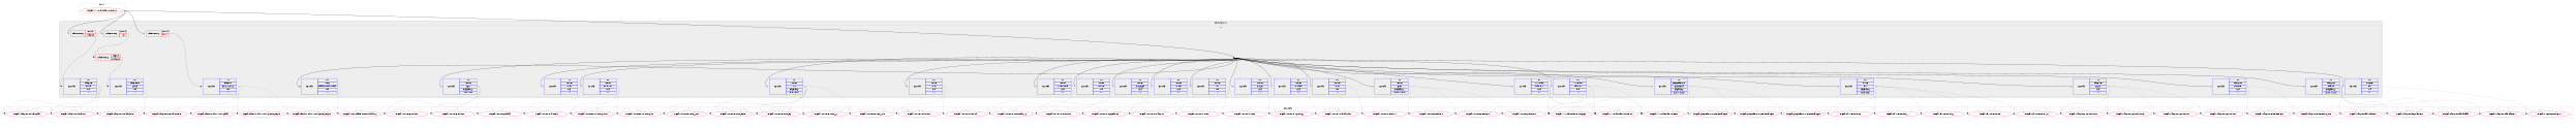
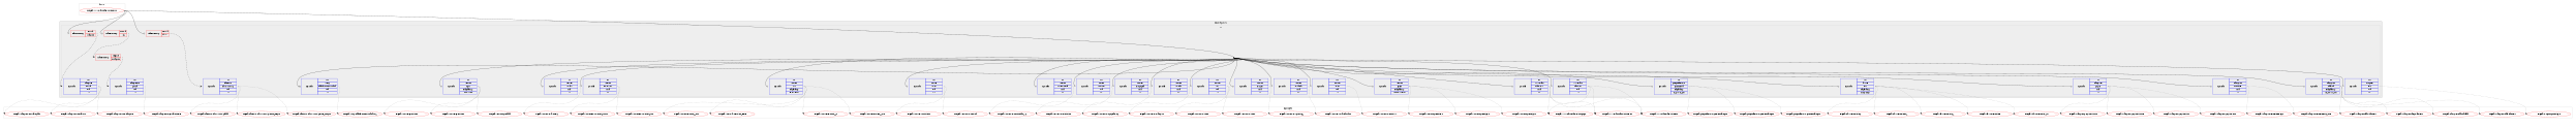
  digraph {
    compound=true
    concentrate=true
    fontname=Helvetica
    fontsize=10
    newrank=true
    rankdir=TB
    ranksep=1.5
    node [color=red fontname=Helvetica fontsize=10]
    edge [arrowhead=vee headport=w style=dotted tailport=e weight=100]
    n1 [label="portage://www-client/firefox-bin-128.2.0" width=4]
    n2 [color=blue label=<<TABLE BORDER="0" CELLBORDER="1" CELLSPACING="0" CELLPADDING="4" WIDTH="220"><TR><TD ROWSPAN="6" CELLPADDING="30">pack_dep</TD></TR><TR><TD WIDTH="110">run</TD></TR><TR><TD>media-sound</TD></TR><TR><TD>apulse</TD></TR><TR><TD>none</TD></TR><TR><TD>[,,]</TD></TR></TABLE>> shape=none]
    n3 [label=<<TABLE BORDER="0" CELLBORDER="1" CELLSPACING="0" CELLPADDING="4"><TR><TD ROWSPAN="3" CELLPADDING="10">use_conditional</TD></TR><TR><TD>negative</TD></TR><TR><TD>pulseaudio</TD></TR></TABLE>> shape=none]
    n4 [label=<<TABLE BORDER="0" CELLBORDER="1" CELLSPACING="0" CELLPADDING="4"><TR><TD ROWSPAN="3" CELLPADDING="10">use_conditional</TD></TR><TR><TD>positive</TD></TR><TR><TD>alsa</TD></TR></TABLE>> shape=none]
    n5 [color=blue label=<<TABLE BORDER="0" CELLBORDER="1" CELLSPACING="0" CELLPADDING="4" WIDTH="220"><TR><TD ROWSPAN="6" CELLPADDING="30">pack_dep</TD></TR><TR><TD WIDTH="110">run</TD></TR><TR><TD>media-libs</TD></TR><TR><TD>libpulse</TD></TR><TR><TD>none</TD></TR><TR><TD>[,,]</TD></TR></TABLE>> shape=none]
    n6 [label=<<TABLE BORDER="0" CELLBORDER="1" CELLSPACING="0" CELLPADDING="4"><TR><TD ROWSPAN="3" CELLPADDING="10">use_conditional</TD></TR><TR><TD>positive</TD></TR><TR><TD>pulseaudio</TD></TR></TABLE>> shape=none]
    n7 [color=blue label=<<TABLE BORDER="0" CELLBORDER="1" CELLSPACING="0" CELLPADDING="4" WIDTH="220"><TR><TD ROWSPAN="6" CELLPADDING="30">pack_dep</TD></TR><TR><TD WIDTH="110">run</TD></TR><TR><TD>sec-policy</TD></TR><TR><TD>selinux-mozilla</TD></TR><TR><TD>none</TD></TR><TR><TD>[,,]</TD></TR></TABLE>> shape=none]
    n8 [label=<<TABLE BORDER="0" CELLBORDER="1" CELLSPACING="0" CELLPADDING="4"><TR><TD ROWSPAN="3" CELLPADDING="10">use_conditional</TD></TR><TR><TD>positive</TD></TR><TR><TD>selinux</TD></TR></TABLE>> shape=none]
    n9 [color=blue label=<<TABLE BORDER="0" CELLBORDER="1" CELLSPACING="0" CELLPADDING="4" WIDTH="220"><TR><TD ROWSPAN="6" CELLPADDING="30">pack_dep</TD></TR><TR><TD WIDTH="110">run</TD></TR><TR><TD>app-accessibility</TD></TR><TR><TD>at-spi2-core</TD></TR><TR><TD>greaterequal</TD></TR><TR><TD>[2.46.0,,,2.46.0]</TD></TR></TABLE>> shape=none]
    n10 [color=blue label=<<TABLE BORDER="0" CELLBORDER="1" CELLSPACING="0" CELLPADDING="4" WIDTH="220"><TR><TD ROWSPAN="6" CELLPADDING="30">pack_dep</TD></TR><TR><TD WIDTH="110">run</TD></TR><TR><TD>dev-libs</TD></TR><TR><TD>glib</TD></TR><TR><TD>greaterequal</TD></TR><TR><TD>[2.26,,,2.26]</TD></TR></TABLE>> shape=none]
    n11 [color=blue label=<<TABLE BORDER="0" CELLBORDER="1" CELLSPACING="0" CELLPADDING="4" WIDTH="220"><TR><TD ROWSPAN="6" CELLPADDING="30">pack_dep</TD></TR><TR><TD WIDTH="110">run</TD></TR><TR><TD>media-libs</TD></TR><TR><TD>alsa-lib</TD></TR><TR><TD>none</TD></TR><TR><TD>[,,]</TD></TR></TABLE>> shape=none]
    n12 [color=blue label=<<TABLE BORDER="0" CELLBORDER="1" CELLSPACING="0" CELLPADDING="4" WIDTH="220"><TR><TD ROWSPAN="6" CELLPADDING="30">pack_dep</TD></TR><TR><TD WIDTH="110">run</TD></TR><TR><TD>media-libs</TD></TR><TR><TD>fontconfig</TD></TR><TR><TD>none</TD></TR><TR><TD>[,,]</TD></TR></TABLE>> shape=none]
    n13 [color=blue label=<<TABLE BORDER="0" CELLBORDER="1" CELLSPACING="0" CELLPADDING="4" WIDTH="220"><TR><TD ROWSPAN="6" CELLPADDING="30">pack_dep</TD></TR><TR><TD WIDTH="110">run</TD></TR><TR><TD>media-libs</TD></TR><TR><TD>freetype</TD></TR><TR><TD>greaterequal</TD></TR><TR><TD>[2.4.10,,,2.4.10]</TD></TR></TABLE>> shape=none]
    n14 [color=blue label=<<TABLE BORDER="0" CELLBORDER="1" CELLSPACING="0" CELLPADDING="4" WIDTH="220"><TR><TD ROWSPAN="6" CELLPADDING="30">pack_dep</TD></TR><TR><TD WIDTH="110">run</TD></TR><TR><TD>sys-apps</TD></TR><TR><TD>dbus</TD></TR><TR><TD>none</TD></TR><TR><TD>[,,]</TD></TR></TABLE>> shape=none]
    n15 [color=blue label=<<TABLE BORDER="0" CELLBORDER="1" CELLSPACING="0" CELLPADDING="4" WIDTH="220"><TR><TD ROWSPAN="6" CELLPADDING="30">pack_dep</TD></TR><TR><TD WIDTH="110">run</TD></TR><TR><TD>virtual</TD></TR><TR><TD>freedesktop-icon-theme</TD></TR><TR><TD>none</TD></TR><TR><TD>[,,]</TD></TR></TABLE>> shape=none]
    n16 [color=blue label=<<TABLE BORDER="0" CELLBORDER="1" CELLSPACING="0" CELLPADDING="4" WIDTH="220"><TR><TD ROWSPAN="6" CELLPADDING="30">pack_dep</TD></TR><TR><TD WIDTH="110">run</TD></TR><TR><TD>x11-libs</TD></TR><TR><TD>cairo</TD></TR><TR><TD>greaterequal</TD></TR><TR><TD>[1.10,,,1.10]</TD></TR></TABLE>> shape=none]
    n17 [color=blue label=<<TABLE BORDER="0" CELLBORDER="1" CELLSPACING="0" CELLPADDING="4" WIDTH="220"><TR><TD ROWSPAN="6" CELLPADDING="30">pack_dep</TD></TR><TR><TD WIDTH="110">run</TD></TR><TR><TD>x11-libs</TD></TR><TR><TD>libXext</TD></TR><TR><TD>none</TD></TR><TR><TD>[,,]</TD></TR></TABLE>> shape=none]
    n18 [color=blue label=<<TABLE BORDER="0" CELLBORDER="1" CELLSPACING="0" CELLPADDING="4" WIDTH="220"><TR><TD ROWSPAN="6" CELLPADDING="30">pack_dep</TD></TR><TR><TD WIDTH="110">run</TD></TR><TR><TD>x11-libs</TD></TR><TR><TD>gdk-pixbuf</TD></TR><TR><TD>none</TD></TR><TR><TD>[,,]</TD></TR></TABLE>> shape=none]
    n19 [color=blue label=<<TABLE BORDER="0" CELLBORDER="1" CELLSPACING="0" CELLPADDING="4" WIDTH="220"><TR><TD ROWSPAN="6" CELLPADDING="30">pack_dep</TD></TR><TR><TD WIDTH="110">run</TD></TR><TR><TD>x11-libs</TD></TR><TR><TD>gtk+</TD></TR><TR><TD>greaterequal</TD></TR><TR><TD>[3.11,,,3.11]</TD></TR></TABLE>> shape=none]
    n20 [color=blue label=<<TABLE BORDER="0" CELLBORDER="1" CELLSPACING="0" CELLPADDING="4" WIDTH="220"><TR><TD ROWSPAN="6" CELLPADDING="30">pack_dep</TD></TR><TR><TD WIDTH="110">run</TD></TR><TR><TD>x11-libs</TD></TR><TR><TD>libX11</TD></TR><TR><TD>none</TD></TR><TR><TD>[,,]</TD></TR></TABLE>> shape=none]
    n21 [color=blue label=<<TABLE BORDER="0" CELLBORDER="1" CELLSPACING="0" CELLPADDING="4" WIDTH="220"><TR><TD ROWSPAN="6" CELLPADDING="30">pack_dep</TD></TR><TR><TD WIDTH="110">run</TD></TR><TR><TD>x11-libs</TD></TR><TR><TD>libXcomposite</TD></TR><TR><TD>none</TD></TR><TR><TD>[,,]</TD></TR></TABLE>> shape=none]
    n22 [color=blue label=<<TABLE BORDER="0" CELLBORDER="1" CELLSPACING="0" CELLPADDING="4" WIDTH="220"><TR><TD ROWSPAN="6" CELLPADDING="30">pack_dep</TD></TR><TR><TD WIDTH="110">run</TD></TR><TR><TD>x11-libs</TD></TR><TR><TD>libXcursor</TD></TR><TR><TD>none</TD></TR><TR><TD>[,,]</TD></TR></TABLE>> shape=none]
    n23 [color=blue label=<<TABLE BORDER="0" CELLBORDER="1" CELLSPACING="0" CELLPADDING="4" WIDTH="220"><TR><TD ROWSPAN="6" CELLPADDING="30">pack_dep</TD></TR><TR><TD WIDTH="110">run</TD></TR><TR><TD>x11-libs</TD></TR><TR><TD>libXdamage</TD></TR><TR><TD>none</TD></TR><TR><TD>[,,]</TD></TR></TABLE>> shape=none]
    n24 [color=blue label=<<TABLE BORDER="0" CELLBORDER="1" CELLSPACING="0" CELLPADDING="4" WIDTH="220"><TR><TD ROWSPAN="6" CELLPADDING="30">pack_dep</TD></TR><TR><TD WIDTH="110">run</TD></TR><TR><TD>x11-libs</TD></TR><TR><TD>libXfixes</TD></TR><TR><TD>none</TD></TR><TR><TD>[,,]</TD></TR></TABLE>> shape=none]
    n25 [color=blue label=<<TABLE BORDER="0" CELLBORDER="1" CELLSPACING="0" CELLPADDING="4" WIDTH="220"><TR><TD ROWSPAN="6" CELLPADDING="30">pack_dep</TD></TR><TR><TD WIDTH="110">run</TD></TR><TR><TD>x11-libs</TD></TR><TR><TD>libXi</TD></TR><TR><TD>none</TD></TR><TR><TD>[,,]</TD></TR></TABLE>> shape=none]
    n26 [color=blue label=<<TABLE BORDER="0" CELLBORDER="1" CELLSPACING="0" CELLPADDING="4" WIDTH="220"><TR><TD ROWSPAN="6" CELLPADDING="30">pack_dep</TD></TR><TR><TD WIDTH="110">run</TD></TR><TR><TD>x11-libs</TD></TR><TR><TD>libXrandr</TD></TR><TR><TD>none</TD></TR><TR><TD>[,,]</TD></TR></TABLE>> shape=none]
    n27 [color=blue label=<<TABLE BORDER="0" CELLBORDER="1" CELLSPACING="0" CELLPADDING="4" WIDTH="220"><TR><TD ROWSPAN="6" CELLPADDING="30">pack_dep</TD></TR><TR><TD WIDTH="110">run</TD></TR><TR><TD>x11-libs</TD></TR><TR><TD>libXrender</TD></TR><TR><TD>none</TD></TR><TR><TD>[,,]</TD></TR></TABLE>> shape=none]
    n28 [color=blue label=<<TABLE BORDER="0" CELLBORDER="1" CELLSPACING="0" CELLPADDING="4" WIDTH="220"><TR><TD ROWSPAN="6" CELLPADDING="30">pack_dep</TD></TR><TR><TD WIDTH="110">run</TD></TR><TR><TD>x11-libs</TD></TR><TR><TD>libxcb</TD></TR><TR><TD>none</TD></TR><TR><TD>[,,]</TD></TR></TABLE>> shape=none]
    n29 [color=blue label=<<TABLE BORDER="0" CELLBORDER="1" CELLSPACING="0" CELLPADDING="4" WIDTH="220"><TR><TD ROWSPAN="6" CELLPADDING="30">pack_dep</TD></TR><TR><TD WIDTH="110">run</TD></TR><TR><TD>x11-libs</TD></TR><TR><TD>pango</TD></TR><TR><TD>greaterequal</TD></TR><TR><TD>[1.22.0,,,1.22.0]</TD></TR></TABLE>> shape=none]
    n30 [color=blue label=<<TABLE BORDER="0" CELLBORDER="1" CELLSPACING="0" CELLPADDING="4" WIDTH="220"><TR><TD ROWSPAN="6" CELLPADDING="30">pack_dep</TD></TR><TR><TD WIDTH="110">run</TD></TR><TR><TD>www-client</TD></TR><TR><TD>firefox-bin</TD></TR><TR><TD>none</TD></TR><TR><TD>[,,]</TD></TR></TABLE>> shape=none]
    n31 [color=blue label=<<TABLE BORDER="0" CELLBORDER="1" CELLSPACING="0" CELLPADDING="4" WIDTH="220"><TR><TD ROWSPAN="6" CELLPADDING="30">pack_dep</TD></TR><TR><TD WIDTH="110">run</TD></TR><TR><TD>www-client</TD></TR><TR><TD>firefox-bin</TD></TR><TR><TD>none</TD></TR><TR><TD>[,,]</TD></TR></TABLE>> shape=none]
    n32 [label="portage://media-sound/apulse-0.1.13-r3" width=4]
    n33 [label="portage://media-libs/libpulse-17.0" width=4]
    n34 [label="portage://media-libs/libpulse-16.99.1" width=4]
    n35 [label="portage://media-libs/libpulse-16.1-r2" width=4]
    n36 [label="portage://sec-policy/selinux-mozilla-9999" width=4]
    n37 [label="portage://sec-policy/selinux-mozilla-2.20240226-r2" width=4]
    n38 [label="portage://sec-policy/selinux-mozilla-2.20240226-r1" width=4]
    n39 [label="portage://app-accessibility/at-spi2-core-2.52.0" width=4]
    n40 [label="portage://app-accessibility/at-spi2-core-2.50.2" width=4]
    n41 [label="portage://app-accessibility/at-spi2-core-2.50.1" width=4]
    n42 [label="portage://dev-libs/glib-2.80.4" width=4]
    n43 [label="portage://dev-libs/glib-2.78.6" width=4]
    n44 [label="portage://dev-libs/glib-2.78.4-r1" width=4]
    n45 [label="portage://dev-libs/glib-2.78.3" width=4]
    n46 [label="portage://dev-libs/glib-2.76.4" width=4]
    n47 [label="portage://media-libs/alsa-lib-1.2.12" width=4]
    n48 [label="portage://media-libs/alsa-lib-1.2.11" width=4]
    n49 [label="portage://media-libs/alsa-lib-1.2.10-r3" width=4]
    n50 [label="portage://media-libs/alsa-lib-1.2.10-r2" width=4]
    n51 [label="portage://media-libs/fontconfig-2.15.0" width=4]
    n52 [label="portage://media-libs/fontconfig-2.14.2-r3" width=4]
    n53 [label="portage://media-libs/freetype-9999" width=4]
    n54 [label="portage://media-libs/negative-2.13.3" width=4]
    n55 [label="portage://media-libs/freetype-2.13.2" width=4]
    n56 [label="portage://media-libs/freetype-2.13.0" width=4]
    n57 [label="portage://sys-apps/apps-1.15.8" width=4]
    n58 [label="portage://virtual/freedesktop-icon-theme-0-r4" width=4]
    n59 [label="portage://x11-libs/cairo-9999" width=4]
    n60 [label="portage://x11-libs/cairo-1.18.1" width=4]
    n61 [label="portage://x11-libs/cairo-1.18.0" width=4]
    n62 [label="portage://x11-libs/gdk-pixbuf-2.42.12" width=4]
    n63 [label="portage://x11-libs/gdk-pixbuf-2.42.10-r1" width=4]
    n64 [label="portage://x11-libs/gtk+-3.24.42-r1" width=4]
    n65 [label="portage://x11-libs/gtk+-3.24.41-r1" width=4]
    n66 [label="portage://x11-libs/gtk+-3.24.41" width=4]
-   n67 [label="portage://x11-libs/gtk+-3.24.35" width=4]
-   n68 [label="portage://x11-libs/gtk+-2.24.33-r3" width=4]
+   n68 [label="portage://x11-libXext/gtk+-2.24.33-r3" width=4]
    n69 [label="portage://x11-libs/libX11-1.8.10" width=4]
    n70 [label="portage://x11-libs/libX11-1.8.9" width=4]
    n71 [label="portage://x11-libs/libXcomposite-0.4.6" width=4]
    n72 [label="portage://x11-libs/libXcursor-1.2.2" width=4]
    n73 [label="portage://x11-libs/libXdamage-1.1.6" width=4]
    n74 [label="portage://x11-libs/libXext-1.3.6" width=4]
    n75 [label="portage://x11-libs/libXfixes-6.0.1" width=4]
    n76 [label="portage://x11-libs/libXi-1.8.2" width=4]
    n77 [label="portage://x11-libs/libXi-1.8.1" width=4]
    n78 [label="portage://x11-libs/libXrandr-1.5.4" width=4]
    n79 [label="portage://x11-libs/libXrender-0.9.11" width=4]
    n80 [label="portage://x11-libs/libxcb-1.17.0" width=4]
    n81 [label="portage://x11-libs/pango-1.52.2" width=4]
    n82 [label="portage://x11-libs/pango-1.32.1" width=4]
    n83 [label="portage://x11-libs/pango-1.51.0" width=4]
    n84 [label="portage://www-client/firefox-bin-130.0" width=4]
    n85 [label="portage://www-client/firefox-bin-128.2.0" width=4]
    n86 [label="portage://www-client/firefox-bin-115.15.0" width=4]
    subgraph cluster_1 {
      color=gray
      label=<<i>ebuild</i>>
      n1
    }
    subgraph cluster_2 {
      color=gray
      label=<<i>dependencies</i>>
      subgraph cluster_3 {
        color=gray
        fillcolor="#eeeeee"
        label=<<i>compile</i>>
        style=filled
      }
      subgraph cluster_4 {
        color=gray
        fillcolor="#eeeeee"
        label=<<i>compile and run</i>>
        style=filled
      }
      subgraph cluster_5 {
        color=gray
        fillcolor="#eeeeee"
        label=<<i>run</i>>
        style=filled
        subgraph sub_6 {
          color=gray
          fillcolor="#eeeeee"
          label=<<i>run</i>>
          style=filled
          n4
          subgraph sub_7 {
            color=gray
            fillcolor="#eeeeee"
            label=<<i>run</i>>
            style=filled
            n3
            subgraph sub_8 {
              color=gray
              fillcolor="#eeeeee"
              label=<<i>run</i>>
              style=filled
              n2
            }
          }
        }
        subgraph sub_9 {
          color=gray
          fillcolor="#eeeeee"
          label=<<i>run</i>>
          style=filled
          n6
          subgraph sub_10 {
            color=gray
            fillcolor="#eeeeee"
            label=<<i>run</i>>
            style=filled
            n5
          }
        }
        subgraph sub_11 {
          color=gray
          fillcolor="#eeeeee"
          label=<<i>run</i>>
          style=filled
          n8
          subgraph sub_12 {
            color=gray
            fillcolor="#eeeeee"
            label=<<i>run</i>>
            style=filled
            n7
          }
        }
        subgraph sub_13 {
          color=gray
          fillcolor="#eeeeee"
          label=<<i>run</i>>
          style=filled
          n9
        }
        subgraph sub_14 {
          color=gray
          fillcolor="#eeeeee"
          label=<<i>run</i>>
          style=filled
          n10
        }
        subgraph sub_15 {
          color=gray
          fillcolor="#eeeeee"
          label=<<i>run</i>>
          style=filled
          n11
        }
        subgraph sub_16 {
          color=gray
          fillcolor="#eeeeee"
          label=<<i>run</i>>
          style=filled
          n12
        }
        subgraph sub_17 {
          color=gray
          fillcolor="#eeeeee"
          label=<<i>run</i>>
          style=filled
          n13
        }
        subgraph sub_18 {
          color=gray
          fillcolor="#eeeeee"
          label=<<i>run</i>>
          style=filled
          n14
        }
        subgraph sub_19 {
          color=gray
          fillcolor="#eeeeee"
          label=<<i>run</i>>
          style=filled
          n15
        }
        subgraph sub_20 {
          color=gray
          fillcolor="#eeeeee"
          label=<<i>run</i>>
          style=filled
          n16
        }
        subgraph sub_21 {
          color=gray
          fillcolor="#eeeeee"
          label=<<i>run</i>>
          style=filled
          n17
        }
        subgraph sub_22 {
          color=gray
          fillcolor="#eeeeee"
          label=<<i>run</i>>
          style=filled
          n18
        }
        subgraph sub_23 {
          color=gray
          fillcolor="#eeeeee"
          label=<<i>run</i>>
          style=filled
          n19
        }
        subgraph sub_24 {
          color=gray
          fillcolor="#eeeeee"
          label=<<i>run</i>>
          style=filled
          n20
        }
        subgraph sub_25 {
          color=gray
          fillcolor="#eeeeee"
          label=<<i>run</i>>
          style=filled
          n21
        }
        subgraph sub_26 {
          color=gray
          fillcolor="#eeeeee"
          label=<<i>run</i>>
          style=filled
          n22
        }
        subgraph sub_27 {
          color=gray
          fillcolor="#eeeeee"
          label=<<i>run</i>>
          style=filled
          n23
        }
        subgraph sub_28 {
          color=gray
          fillcolor="#eeeeee"
          label=<<i>run</i>>
          style=filled
          n24
        }
        subgraph sub_29 {
          color=gray
          fillcolor="#eeeeee"
          label=<<i>run</i>>
          style=filled
          n25
        }
        subgraph sub_30 {
          color=gray
          fillcolor="#eeeeee"
          label=<<i>run</i>>
          style=filled
          n26
        }
        subgraph sub_31 {
          color=gray
          fillcolor="#eeeeee"
          label=<<i>run</i>>
          style=filled
          n27
        }
        subgraph sub_32 {
          color=gray
          fillcolor="#eeeeee"
          label=<<i>run</i>>
          style=filled
          n28
        }
        subgraph sub_33 {
          color=gray
          fillcolor="#eeeeee"
          label=<<i>run</i>>
          style=filled
          n29
        }
        subgraph sub_34 {
          color=gray
          fillcolor="#eeeeee"
          label=<<i>run</i>>
          style=filled
          n30
        }
        subgraph sub_35 {
          color=gray
          fillcolor="#eeeeee"
          label=<<i>run</i>>
          style=filled
          n31
        }
      }
    }
    subgraph cluster_36 {
      color=gray
      label=<<i>candidates</i>>
      rank=same
      subgraph sub_37 {
        color=black
        label=<<i>candidates</i>>
        nodesep=1
        rank=same
        n36
        n37
        n38
      }
      subgraph sub_38 {
        color=black
        label=<<i>candidates</i>>
        nodesep=1
        rank=same
        n32
      }
      subgraph sub_39 {
        color=black
        label=<<i>candidates</i>>
        nodesep=1
        rank=same
        n33
        n34
        n35
      }
      subgraph sub_40 {
        color=black
        label=<<i>candidates</i>>
        nodesep=1
        rank=same
        n39
        n40
        n41
      }
      subgraph sub_41 {
        color=black
        label=<<i>candidates</i>>
        nodesep=1
        rank=same
        n42
        n43
        n44
        n45
        n46
      }
      subgraph sub_42 {
        color=black
        label=<<i>candidates</i>>
        nodesep=1
        rank=same
        n47
        n48
        n49
        n50
      }
      subgraph sub_43 {
        color=black
        label=<<i>candidates</i>>
        nodesep=1
        rank=same
        n51
        n52
      }
      subgraph sub_44 {
        color=black
        label=<<i>candidates</i>>
        nodesep=1
        rank=same
        n53
        n54
        n55
        n56
      }
      subgraph sub_45 {
        color=black
        label=<<i>candidates</i>>
        nodesep=1
        rank=same
        n57
      }
      subgraph sub_46 {
        color=black
        label=<<i>candidates</i>>
        nodesep=1
        rank=same
        n58
      }
      subgraph sub_47 {
        color=black
        label=<<i>candidates</i>>
        nodesep=1
        rank=same
        n59
        n60
        n61
      }
      subgraph sub_48 {
        color=black
        label=<<i>candidates</i>>
        nodesep=1
        rank=same
        n62
        n63
      }
      subgraph sub_49 {
        color=black
        label=<<i>candidates</i>>
        nodesep=1
        rank=same
        n64
        n65
        n66
-       n67
        n68
      }
      subgraph sub_50 {
        color=black
        label=<<i>candidates</i>>
        nodesep=1
        rank=same
        n69
        n70
      }
      subgraph sub_51 {
        color=black
        label=<<i>candidates</i>>
        nodesep=1
        rank=same
        n71
      }
      subgraph sub_52 {
        color=black
        label=<<i>candidates</i>>
        nodesep=1
        rank=same
        n72
      }
      subgraph sub_53 {
        color=black
        label=<<i>candidates</i>>
        nodesep=1
        rank=same
        n73
      }
      subgraph sub_54 {
        color=black
        label=<<i>candidates</i>>
        nodesep=1
        rank=same
        n74
      }
      subgraph sub_55 {
        color=black
        label=<<i>candidates</i>>
        nodesep=1
        rank=same
        n75
      }
      subgraph sub_56 {
        color=black
        label=<<i>candidates</i>>
        nodesep=1
        rank=same
        n76
        n77
      }
      subgraph sub_57 {
        color=black
        label=<<i>candidates</i>>
        nodesep=1
        rank=same
        n78
      }
      subgraph sub_58 {
        color=black
        label=<<i>candidates</i>>
        nodesep=1
        rank=same
        n79
      }
      subgraph sub_59 {
        color=black
        label=<<i>candidates</i>>
        nodesep=1
        rank=same
        n80
      }
      subgraph sub_60 {
        color=black
        label=<<i>candidates</i>>
        nodesep=1
        rank=same
        n81
        n82
        n83
      }
      subgraph sub_61 {
        color=black
        label=<<i>candidates</i>>
        nodesep=1
        rank=same
        n84
        n85
        n86
      }
      subgraph sub_62 {
        color=black
        label=<<i>candidates</i>>
        nodesep=1
        rank=same
        n84
        n85
        n86
      }
    }
    n1 -> n4 [arrowhead=odot style=solid weight=20]
    n1 -> n6 [arrowhead=odot style=solid weight=20]
    n1 -> n8 [arrowhead=odot style=solid weight=20]
    n1 -> n9 [arrowhead=odot style=solid weight=20]
    n1 -> n10 [arrowhead=odot style=solid weight=20]
    n1 -> n11 [arrowhead=odot style=solid weight=20]
    n1 -> n12 [arrowhead=odot style=solid weight=20]
    n1 -> n13 [arrowhead=odot style=solid weight=20]
    n1 -> n14 [arrowhead=odot style=solid weight=20]
    n1 -> n15 [arrowhead=odot style=solid weight=20]
    n1 -> n16 [arrowhead=odot style=solid weight=20]
    n1 -> n17 [arrowhead=odot style=solid weight=20]
    n1 -> n18 [arrowhead=odot style=solid weight=20]
    n1 -> n19 [arrowhead=odot style=solid weight=20]
    n1 -> n20 [arrowhead=odot style=solid weight=20]
    n1 -> n21 [arrowhead=odot style=solid weight=20]
    n1 -> n22 [arrowhead=odot style=solid weight=20]
    n1 -> n23 [arrowhead=odot style=solid weight=20]
    n1 -> n24 [arrowhead=odot style=solid weight=20]
    n1 -> n25 [arrowhead=odot style=solid weight=20]
    n1 -> n26 [arrowhead=odot style=solid weight=20]
    n1 -> n27 [arrowhead=odot style=solid weight=20]
    n1 -> n28 [arrowhead=odot style=solid weight=20]
    n1 -> n29 [arrowhead=odot style=solid weight=20]
    n1 -> n30 [arrowhead=odot style=solid weight=20]
    n1 -> n31 [arrowhead=odot style=solid weight=20]
    n2 -> n32
    n3 -> n2 [style=dashed weight=20]
    n4 -> n3 [style=dashed weight=20]
    n5 -> n33
    n5 -> n34
    n5 -> n35
    n6 -> n5 [style=dashed weight=20]
    n7 -> n36
    n7 -> n37
    n7 -> n38
    n8 -> n7 [style=dashed weight=20]
    n9 -> n39
    n9 -> n40
    n9 -> n41
    n10 -> n42
    n10 -> n43
    n10 -> n44
    n10 -> n45
    n10 -> n46
    n11 -> n47
    n11 -> n48
    n11 -> n49
    n11 -> n50
    n12 -> n51
    n12 -> n52
    n13 -> n53
    n13 -> n54
    n13 -> n55
    n13 -> n56
    n14 -> n57
    n15 -> n58
    n16 -> n59
    n16 -> n60
    n16 -> n61
    n17 -> n74
    n18 -> n62
    n18 -> n63
    n19 -> n64
    n19 -> n65
    n19 -> n66
-   n19 -> n67
    n19 -> n68
    n20 -> n69
    n20 -> n70
    n21 -> n71
    n22 -> n72
    n23 -> n73
    n24 -> n75
    n25 -> n76
    n25 -> n77
    n26 -> n78
    n27 -> n79
    n28 -> n80
    n29 -> n81
    n29 -> n82
    n29 -> n83
    n30 -> n84
    n30 -> n85
    n30 -> n86
    n31 -> n84
    n31 -> n85
    n31 -> n86
  }
